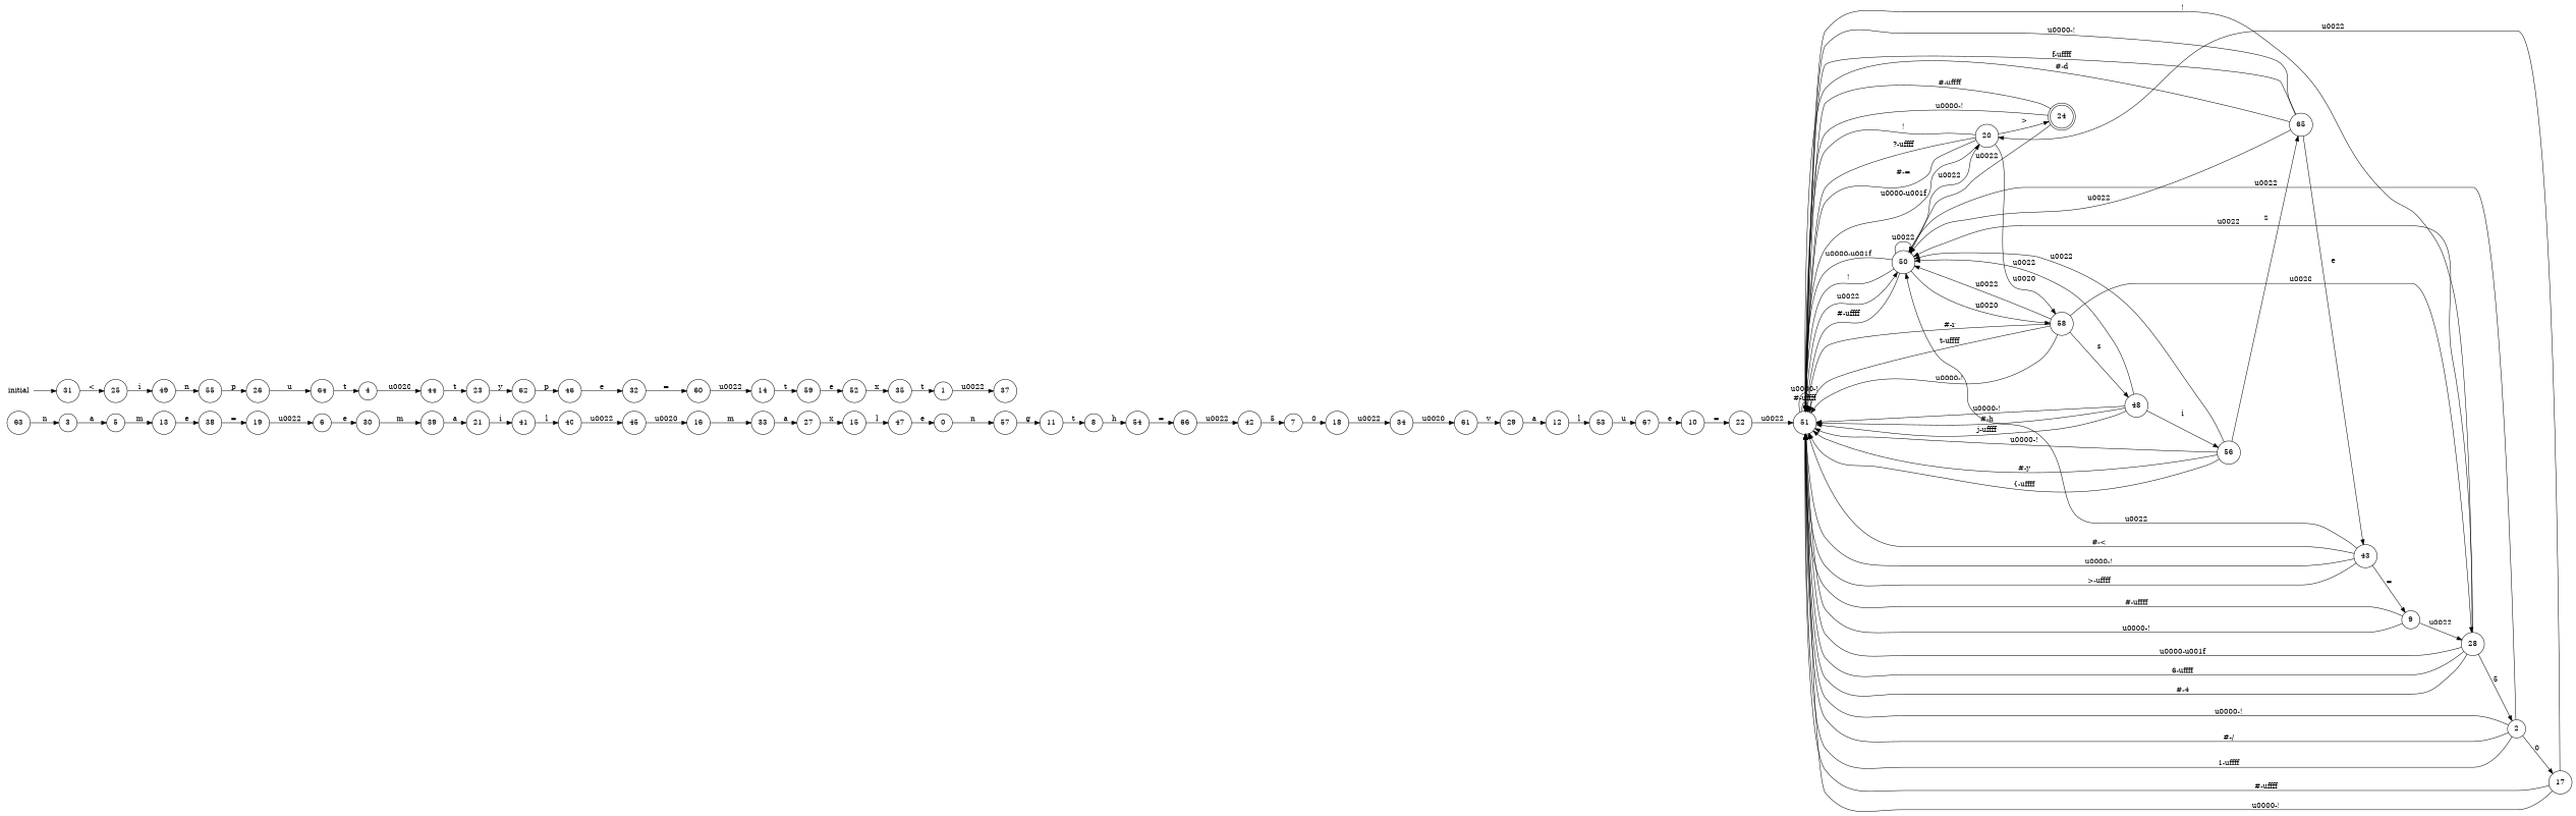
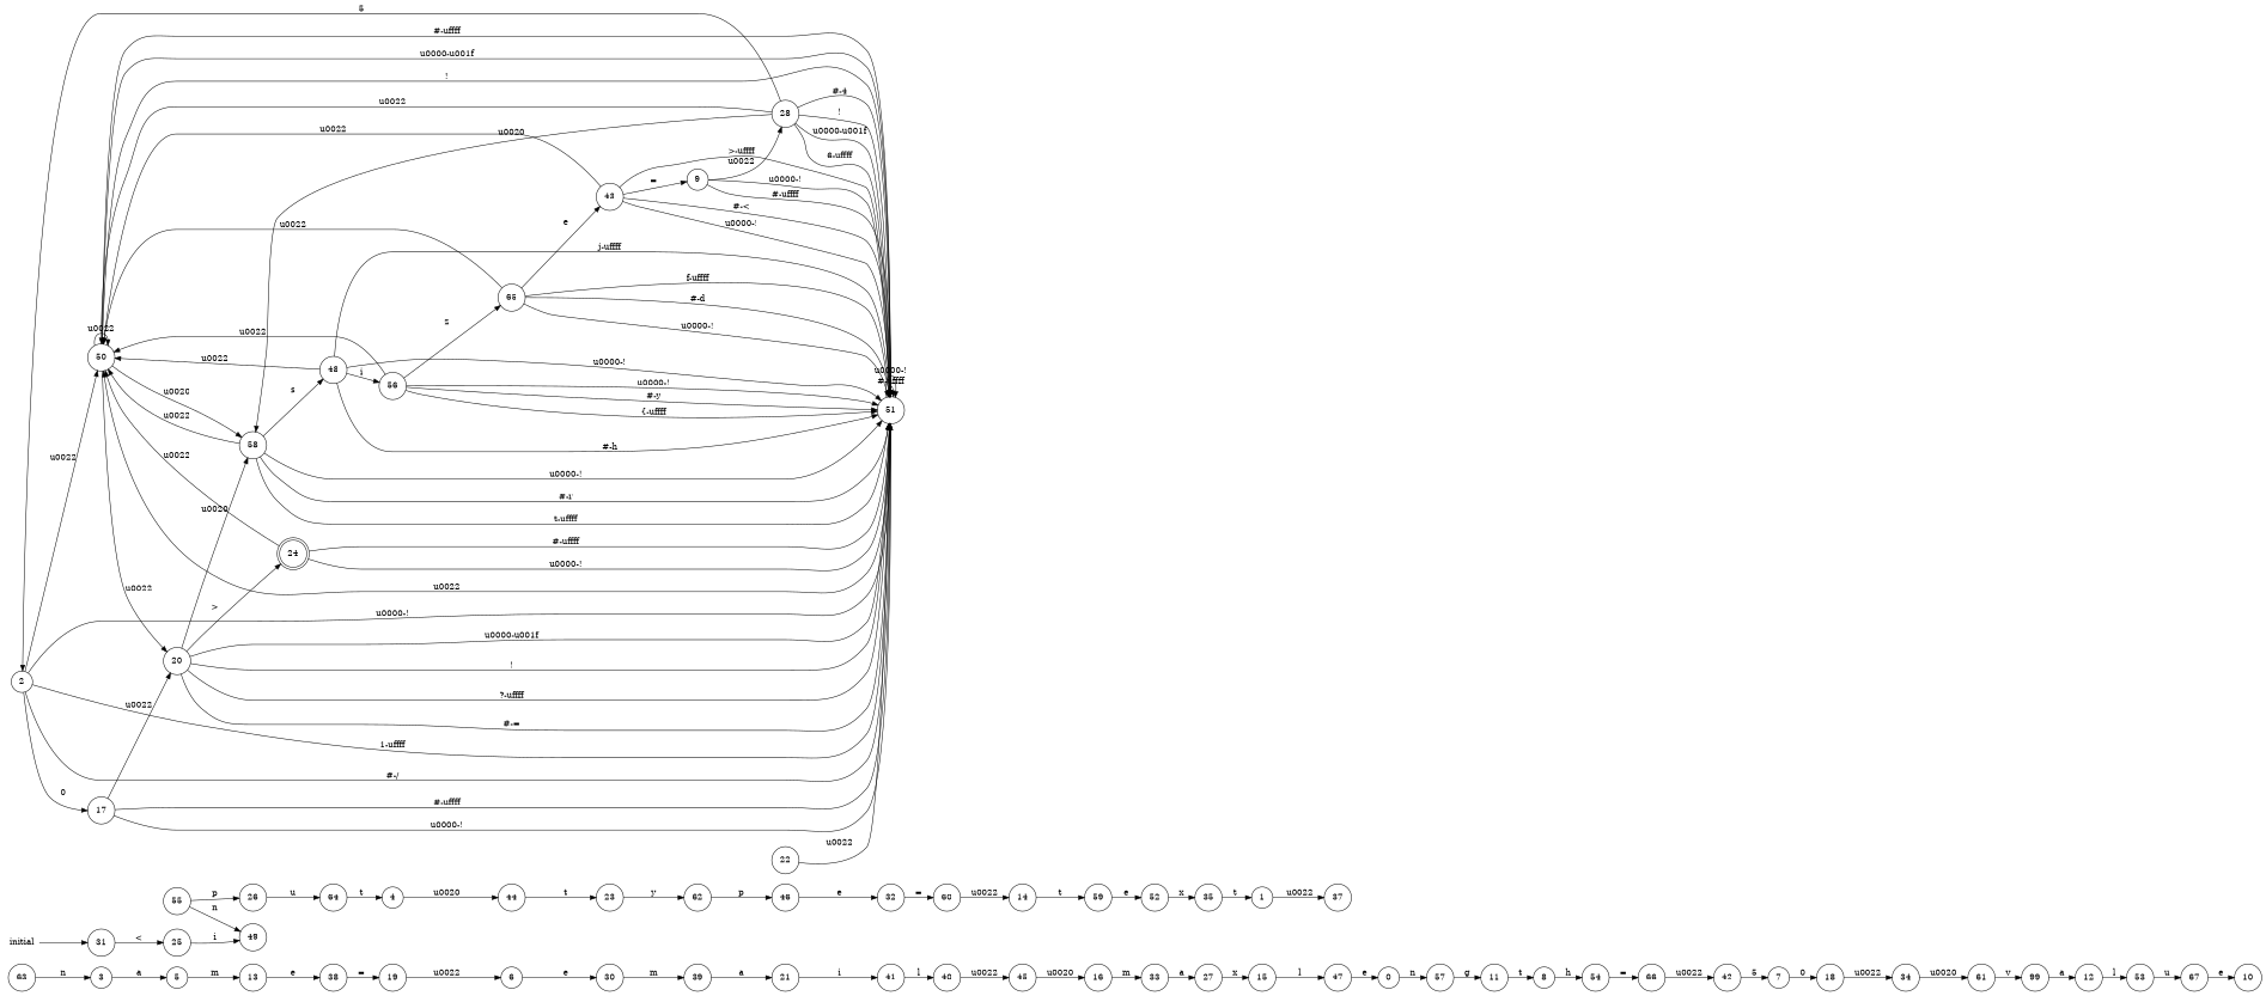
  digraph {
    rankdir=LR
    node [shape=circle]
    0
    57
    11
    8
    1
    37
    2
    50
    51
    17
    58
    20
    48
    24 [shape=doublecircle]
    3
    5
    13
    38
    4
    44
    23
    62
    19
    6
    30
    39
    21
    7
    18
    34
    61
    54
    66
    42
    9
    28
    10
    22
    12
    53
    67
    14
    59
    52
    35
    15
    47
    16
    33
    27
-   29
+   29 [label=99]
    56
    41
    40
    45
    46
    32
    25
    49
    55
    26
    64
    31
    initial [shape=plaintext]
    60
    63
    43
    65
    0 -> 57 [label=n]
    57 -> 11 [label=g]
    11 -> 8 [label=t]
    8 -> 54 [label=h]
    1 -> 37 [label="\u0022"]
    2 -> 50 [label="\u0022"]
    2 -> 51 [label="\u0000-!"]
    2 -> 51 [label="1-\uffff"]
    2 -> 51 [label="#-/"]
    2 -> 17 [label=0]
    50 -> 50 [label="\u0022"]
    50 -> 51 [label="#-\uffff"]
    50 -> 51 [label="\u0000-\u001f"]
    50 -> 51 [label="!"]
    50 -> 58 [label="\u0020"]
    50 -> 20 [label="\u0022"]
    51 -> 50 [label="\u0022"]
    51 -> 51 [label="#-\uffff"]
    51 -> 51 [label="\u0000-!"]
    17 -> 51 [label="#-\uffff"]
    17 -> 51 [label="\u0000-!"]
    17 -> 20 [label="\u0022"]
    58 -> 50 [label="\u0022"]
    58 -> 51 [label="\u0000-!"]
    58 -> 51 [label="#-r"]
    58 -> 51 [label="t-\uffff"]
    58 -> 48 [label=s]
    20 -> 51 [label="#-="]
    20 -> 51 [label="\u0000-\u001f"]
    20 -> 51 [label="!"]
    20 -> 51 [label="?-\uffff"]
    20 -> 58 [label="\u0020"]
    20 -> 24 [label=">"]
    48 -> 50 [label="\u0022"]
    48 -> 51 [label="\u0000-!"]
    48 -> 51 [label="#-h"]
    48 -> 51 [label="j-\uffff"]
    48 -> 56 [label=i]
    24 -> 50 [label="\u0022"]
    24 -> 51 [label="#-\uffff"]
    24 -> 51 [label="\u0000-!"]
    3 -> 5 [label=a]
    5 -> 13 [label=m]
    13 -> 38 [label=e]
    38 -> 19 [label="="]
    4 -> 44 [label="\u0020"]
    44 -> 23 [label=t]
    23 -> 62 [label=y]
    62 -> 46 [label=p]
    19 -> 6 [label="\u0022"]
    6 -> 30 [label=e]
    30 -> 39 [label=m]
    39 -> 21 [label=a]
    21 -> 41 [label=i]
    7 -> 18 [label=0]
    18 -> 34 [label="\u0022"]
    34 -> 61 [label="\u0020"]
    61 -> 29 [label=v]
    54 -> 66 [label="="]
    66 -> 42 [label="\u0022"]
    42 -> 7 [label=5]
    9 -> 51 [label="#-\uffff"]
    9 -> 51 [label="\u0000-!"]
    9 -> 28 [label="\u0022"]
    28 -> 2 [label=5]
    28 -> 50 [label="\u0022"]
    28 -> 51 [label="\u0000-\u001f"]
    28 -> 51 [label="6-\uffff"]
    28 -> 51 [label="#-4"]
    28 -> 51 [label="!"]
-   58 -> 28 [label="\u0020"]
-   10 -> 22 [label="="]
+   28 -> 58 [label="\u0020"]
    22 -> 51 [label="\u0022"]
    12 -> 53 [label=l]
    53 -> 67 [label=u]
    67 -> 10 [label=e]
    14 -> 59 [label=t]
    59 -> 52 [label=e]
    52 -> 35 [label=x]
    35 -> 1 [label=t]
    15 -> 47 [label=l]
    47 -> 0 [label=e]
    16 -> 33 [label=m]
    33 -> 27 [label=a]
    27 -> 15 [label=x]
    29 -> 12 [label=a]
    56 -> 50 [label="\u0022"]
    56 -> 51 [label="\u0000-!"]
    56 -> 51 [label="#-y"]
    56 -> 51 [label="{-\uffff"]
    56 -> 65 [label=z]
    41 -> 40 [label=l]
    40 -> 45 [label="\u0022"]
    45 -> 16 [label="\u0020"]
    46 -> 32 [label=e]
    32 -> 60 [label="="]
    25 -> 49 [label=i]
-   49 -> 55 [label=n]
+   55 -> 49 [label=n]
    55 -> 26 [label=p]
    26 -> 64 [label=u]
    64 -> 4 [label=t]
    31 -> 25 [label="<"]
    initial -> 31
    60 -> 14 [label="\u0022"]
    63 -> 3 [label=n]
    43 -> 50 [label="\u0022"]
    43 -> 51 [label="#-<"]
    43 -> 51 [label="\u0000-!"]
    43 -> 51 [label=">-\uffff"]
    43 -> 9 [label="="]
    65 -> 50 [label="\u0022"]
    65 -> 51 [label="\u0000-!"]
    65 -> 51 [label="f-\uffff"]
    65 -> 51 [label="#-d"]
    65 -> 43 [label=e]
  }
